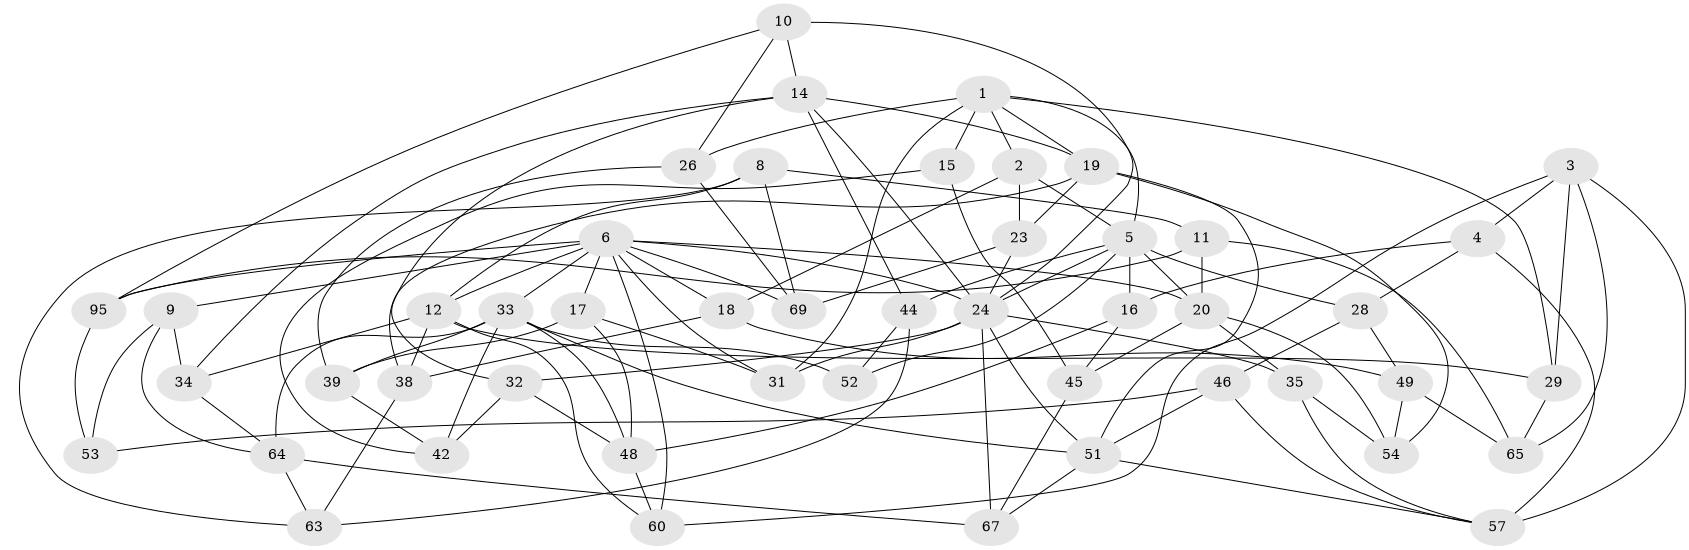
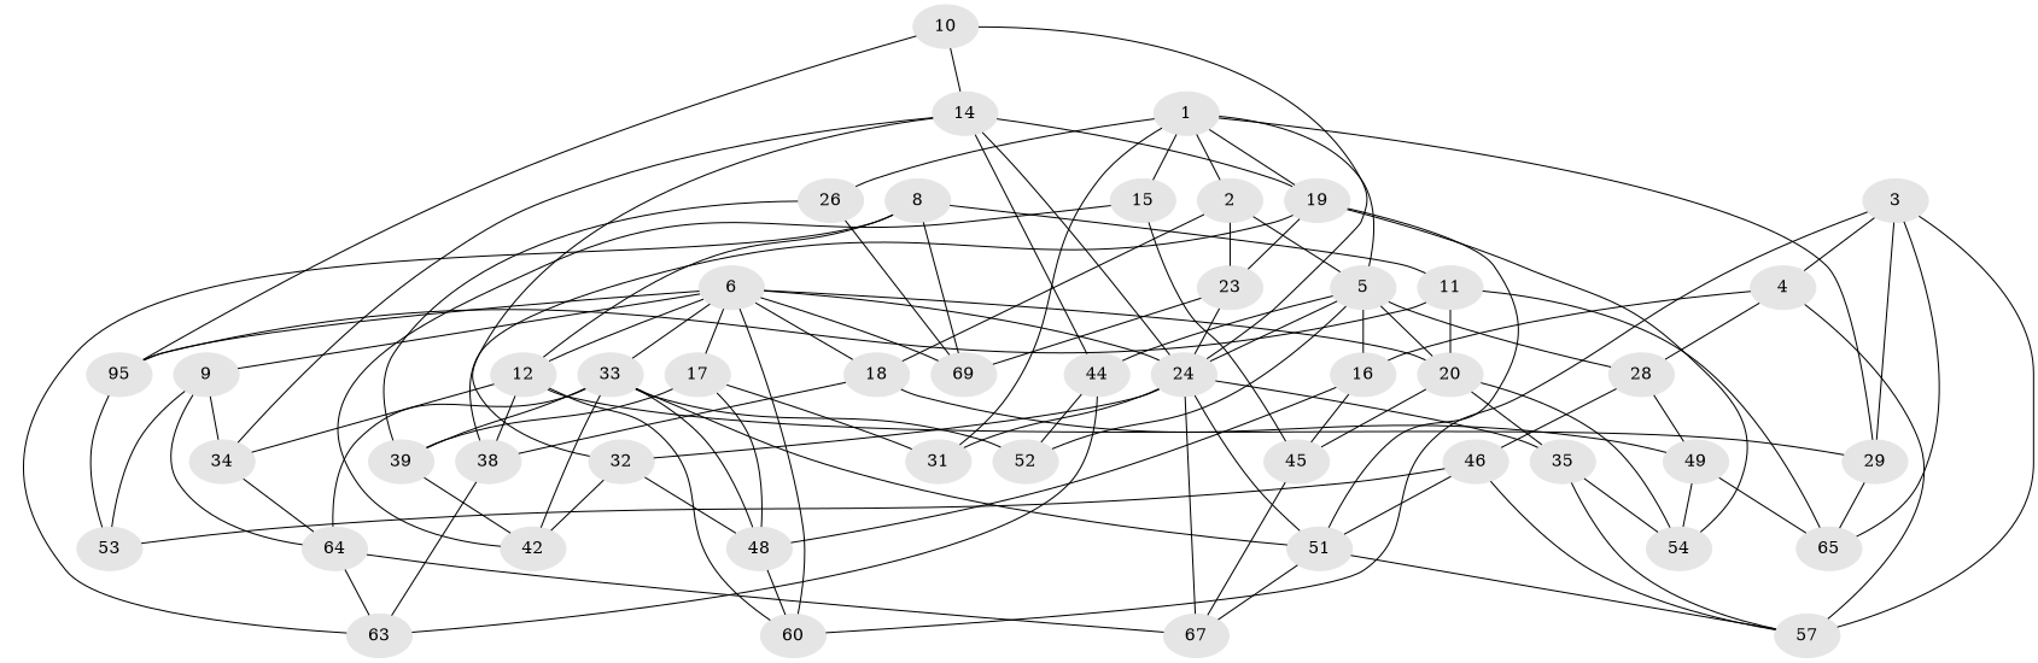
  graph {
    node [color=gray90 style=filled]
    1 [super="+7"]
    2
    5 [super="+21+43"]
    15
    19 [super="+30"]
    26
    29
    31
    18
    23
    16
    28
    20 [super="+50"]
    24 [super="+59+37"]
    44
    52
    42
    45
    38
    51 [super="+68"]
    54
    69
    39
    65
    49
    3 [super="+61+22"]
    4
    57 [super="+62"]
    60
    48
    46
    35
    32
    67
    63
    6 [super="+13+41"]
    9
    12 [super="+27"]
    17
    n40 [label=95]
    33 [super="+58+56"]
    34
    53
    64
    8
    11
    14 [super="+47"]
    10
    1 -- 2
    1 -- 5
    1 -- 15 [weight=2]
    1 -- 19
    1 -- 26
    1 -- 29
    1 -- 31
    2 -- 5
    2 -- 18
    2 -- 23
    5 -- 16
    5 -- 28
    5 -- 20
    5 -- 24
    5 -- 44
    5 -- 52
    15 -- 42
    15 -- 45
    19 -- 23
    19 -- 38
    19 -- 51
    19 -- 54
    26 -- 69
    26 -- 39
    29 -- 65
    18 -- 38
    18 -- 49
    23 -- 24
    23 -- 69
    16 -- 45
    16 -- 48
    28 -- 49
    28 -- 46
    20 -- 45
    20 -- 54
    20 -- 35
    24 -- 31
    24 -- 51
    24 -- 35
    24 -- 32
    24 -- 67
    44 -- 52
    44 -- 63
    45 -- 67
    38 -- 63
    51 -- 57
    51 -- 67
    39 -- 42
    49 -- 54
    49 -- 65
    3 -- 29
    3 -- 65
    3 -- 4 [weight=2]
    3 -- 57 [weight=2]
    3 -- 60
    4 -- 16
    4 -- 28
    4 -- 57
    48 -- 60
    46 -- 51
    46 -- 57
    46 -- 53
    35 -- 54
    35 -- 57
    32 -- 42
    32 -- 48
-   6 -- 31
    6 -- 18
    6 -- 20
    6 -- 24
    6 -- 69
    6 -- 60
    6 -- 9
    6 -- 12
    6 -- 17
    6 -- n40
    6 -- 33 [weight=2]
    9 -- 34
    9 -- 53
    9 -- 64
    12 -- 29
    12 -- 38
    12 -- 60
    12 -- 34
    17 -- 31
    17 -- 39
    17 -- 48
    n40 -- 53
    33 -- 52
    33 -- 42
    33 -- 51
    33 -- 39
    33 -- 48
    33 -- 64
    34 -- 64
    64 -- 67
    64 -- 63
    8 -- 69
    8 -- 63
    8 -- 12
    8 -- 11
    11 -- 20
    11 -- 65
    11 -- n40
    14 -- 19
    14 -- 24
    14 -- 44
    14 -- 32
    14 -- 34
-   10 -- 26
    10 -- 24
    10 -- n40
    10 -- 14
  }
